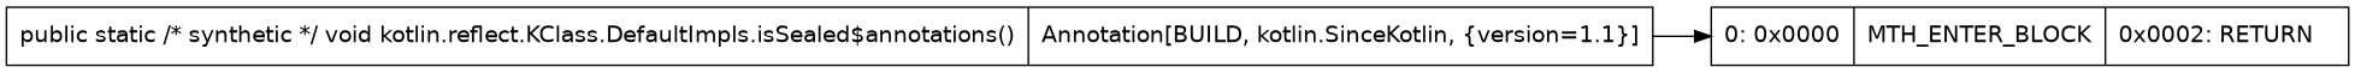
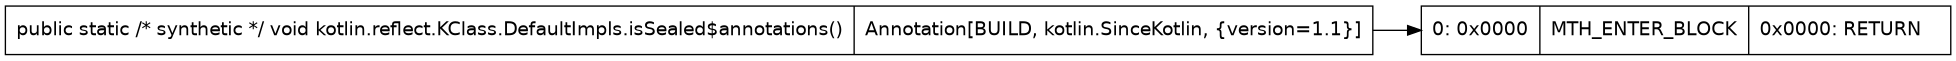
  digraph {
    rankdir=LR
    fontname="DejaVu Sans"
    node [shape=record fontname="DejaVu Sans"]
-   n1 [label="{0\:\ 0x0000|MTH_ENTER_BLOCK\l|0x0002: RETURN   \l}"]
+   n1 [label="{0\:\ 0x0000|MTH_ENTER_BLOCK\l|0x0000: RETURN   \l}"]
    n2 [label="{public static \/* synthetic *\/ void kotlin.reflect.KClass.DefaultImpls.isSealed$annotations()  | Annotation[BUILD, kotlin.SinceKotlin, \{version=1.1\}]\l}"]
    n2 -> n1 [fontname="DejaVu Sans"]
  }
